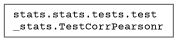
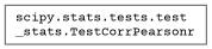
  digraph {
    rankdir=LR
    fontname="Courier Prime"
-   n1 [color=grey40 fillcolor=white fontname="Courier Prime" fontsize=10 height=0.2 label="stats.stats.tests.test\l_stats.TestCorrPearsonr" shape=box style=filled width=0.4]
+   n1 [color=grey40 fillcolor=white fontname="Courier Prime" fontsize=10 height=0.2 label="scipy.stats.tests.test\l_stats.TestCorrPearsonr" shape=box style=filled width=0.4]
  }
